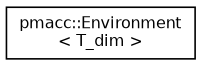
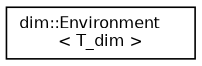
  digraph {
    rankdir=LR
-   n1 [color=black fillcolor=white fontname=Helvetica fontsize=10 height=0.2 label="pmacc::Environment\l\< T_dim \>" shape=record style=filled width=0.4]
+   n1 [color=black fillcolor=white fontname=Helvetica fontsize=10 height=0.2 label="dim::Environment\l\< T_dim \>" shape=record style=filled width=0.4]
  }
